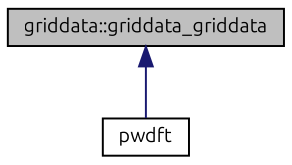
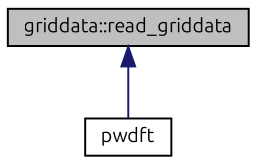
  digraph {
    rankdir=TB
    fontname=Ubuntu
    node [color=black fontname=Ubuntu fontsize=10 shape=record style=filled]
-   n1 [fillcolor=grey75 fontcolor=black height=0.2 label="griddata::griddata_griddata" width=0.4]
+   n1 [fillcolor=grey75 fontcolor=black height=0.2 label="griddata::read_griddata" width=0.4]
    n2 [fillcolor=white height=0.2 label=pwdft width=0.4]
    n1 -> n2 [color=midnightblue dir=back fontname=Ubuntu fontsize=10 labelfontname=Helvetica labelfontsize=10 style=solid]
  }
